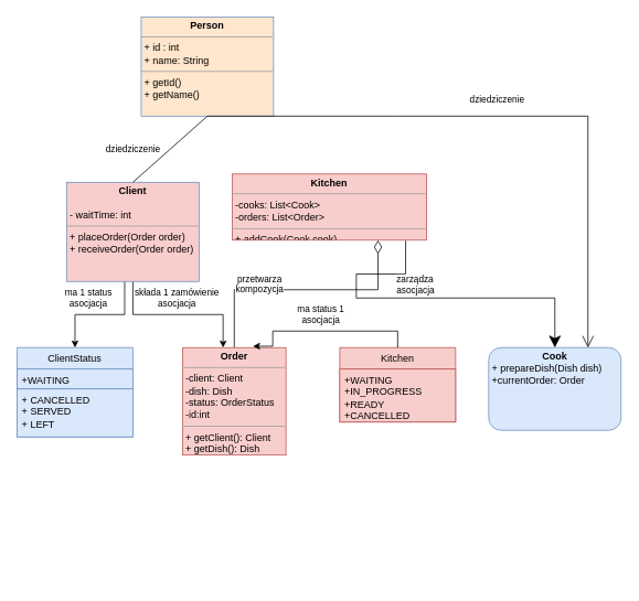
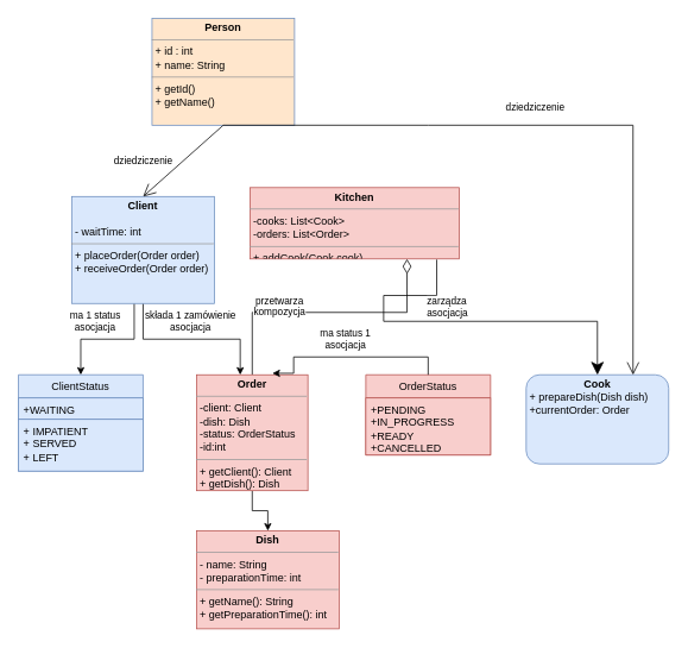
  <mxCell id="0" />
  <mxCell id="1" parent="0" />
  <mxCell id="2" value="przetwarza&lt;br&gt;kompozycja" style="endArrow=none;html=1;endSize=12;startArrow=diamondThin;startSize=14;startFill=0;edgeStyle=orthogonalEdgeStyle;align=center;verticalAlign=bottom;rounded=0;exitX=0.75;exitY=1;exitDx=0;exitDy=0;entryX=0.5;entryY=0;entryDx=0;entryDy=0;endFill=0;" parent="1" source="6" target="8" edge="1"><mxGeometry x="0.595" y="30" relative="1" as="geometry"><mxPoint x="275" y="370" as="sourcePoint" /><mxPoint x="115" y="370" as="targetPoint" /><Array as="points"><mxPoint x="300" y="350" /><mxPoint x="400" y="350" /></Array><mxPoint y="1" as="offset" /></mxGeometry></mxCell>
  <mxCell id="3" value="ma 1 status&lt;br&gt;asocjacja" style="edgeStyle=orthogonalEdgeStyle;rounded=0;orthogonalLoop=1;jettySize=auto;html=1;entryX=0.5;entryY=0;entryDx=0;entryDy=0;" parent="1" source="5" target="10" edge="1"><mxGeometry x="0.2" y="-20" relative="1" as="geometry"><mxPoint as="offset" /><Array as="points"><mxPoint x="150" y="380" /><mxPoint x="90" y="380" /></Array></mxGeometry></mxCell>
  <mxCell id="4" value="składa 1 zamówienie&lt;br&gt;asocjacja" style="edgeStyle=orthogonalEdgeStyle;rounded=0;orthogonalLoop=1;jettySize=auto;html=1;entryX=0.392;entryY=0;entryDx=0;entryDy=0;entryPerimeter=0;" parent="1" source="5" target="8" edge="1"><mxGeometry x="-0.013" y="20" relative="1" as="geometry"><mxPoint as="offset" /></mxGeometry></mxCell>
- <mxCell id="5" value="&lt;p style=&quot;margin:0px;margin-top:4px;text-align:center;&quot;&gt;&lt;b&gt;Client&lt;/b&gt;&lt;/p&gt;&lt;p style=&quot;margin:0px;margin-left:4px;&quot;&gt;&lt;br&gt;&lt;/p&gt;&lt;p style=&quot;margin:0px;margin-left:4px;&quot;&gt;- waitTime: int&lt;/p&gt;&lt;hr size=&quot;1&quot;&gt;&lt;p style=&quot;margin:0px;margin-left:4px;&quot;&gt;+ placeOrder(Order order)&lt;/p&gt;&lt;p style=&quot;margin:0px;margin-left:4px;&quot;&gt;+ receiveOrder(Order order)&lt;/p&gt;" style="verticalAlign=top;align=left;overflow=fill;fontSize=12;fontFamily=Helvetica;html=1;whiteSpace=wrap;fillColor=#f8cecc;strokeColor=#6c8ebf;rounded=0;shadow=0;glass=0;" parent="1" vertex="1"><mxGeometry x="80" y="220" width="160" height="120" as="geometry" /></mxCell>
+ <mxCell id="5" value="&lt;p style=&quot;margin:0px;margin-top:4px;text-align:center;&quot;&gt;&lt;b&gt;Client&lt;/b&gt;&lt;/p&gt;&lt;p style=&quot;margin:0px;margin-left:4px;&quot;&gt;&lt;br&gt;&lt;/p&gt;&lt;p style=&quot;margin:0px;margin-left:4px;&quot;&gt;- waitTime: int&lt;/p&gt;&lt;hr size=&quot;1&quot;&gt;&lt;p style=&quot;margin:0px;margin-left:4px;&quot;&gt;+ placeOrder(Order order)&lt;/p&gt;&lt;p style=&quot;margin:0px;margin-left:4px;&quot;&gt;+ receiveOrder(Order order)&lt;/p&gt;" style="verticalAlign=top;align=left;overflow=fill;fontSize=12;fontFamily=Helvetica;html=1;whiteSpace=wrap;fillColor=#dae8fc;strokeColor=#6c8ebf;rounded=0;shadow=0;glass=0;" parent="1" vertex="1"><mxGeometry x="80" y="220" width="160" height="120" as="geometry" /></mxCell>
  <mxCell id="6" value="&lt;p style=&quot;margin:0px;margin-top:4px;text-align:center;&quot;&gt;&lt;b&gt;Kitchen&lt;/b&gt;&lt;/p&gt;&lt;hr size=&quot;1&quot;&gt;&lt;p style=&quot;margin:0px;margin-left:4px;&quot;&gt;-cooks: List&amp;lt;Cook&amp;gt;&lt;/p&gt;&lt;p style=&quot;margin:0px;margin-left:4px;&quot;&gt;-orders: List&amp;lt;Order&amp;gt;&lt;/p&gt;&lt;hr size=&quot;1&quot;&gt;&lt;p style=&quot;margin:0px;margin-left:4px;&quot;&gt;+ addCook(Cook cook)&lt;/p&gt;&lt;p style=&quot;margin:0px;margin-left:4px;&quot;&gt;+ addOrder(Order order)&lt;/p&gt;&lt;p style=&quot;margin:0px;margin-left:4px;&quot;&gt;+Kitchen.processOrder(Order)&lt;/p&gt;" style="verticalAlign=top;align=left;overflow=fill;fontSize=12;fontFamily=Helvetica;html=1;whiteSpace=wrap;fillColor=#f8cecc;strokeColor=#b85450;" parent="1" vertex="1"><mxGeometry x="280" y="210" width="235" height="80" as="geometry" /></mxCell>
+ <mxCell id="7" value="zawiera 1 danie&lt;br&gt;asocjacja" style="edgeStyle=orthogonalEdgeStyle;rounded=0;orthogonalLoop=1;jettySize=auto;html=1;" parent="1" source="8" target="13" edge="1"><mxGeometry x="0.091" y="50" relative="1" as="geometry"><mxPoint as="offset" /></mxGeometry></mxCell>
  <mxCell id="8" value="&lt;p style=&quot;margin:0px;margin-top:4px;text-align:center;&quot;&gt;&lt;b&gt;Order&lt;/b&gt;&lt;/p&gt;&lt;hr size=&quot;1&quot;&gt;&lt;p style=&quot;margin:0px;margin-left:4px;&quot;&gt;-client: Client&lt;/p&gt;&lt;p style=&quot;margin:0px;margin-left:4px;&quot;&gt;-dish: Dish&lt;/p&gt;&lt;p style=&quot;margin:0px;margin-left:4px;&quot;&gt;-status: OrderStatus&lt;/p&gt;&lt;p style=&quot;margin:0px;margin-left:4px;&quot;&gt;-id:int&lt;/p&gt;&lt;hr size=&quot;1&quot;&gt;&lt;p style=&quot;margin:0px;margin-left:4px;&quot;&gt;+ getClient(): Client&lt;/p&gt;&lt;p style=&quot;margin:0px;margin-left:4px;&quot;&gt;+ getDish(): Dish&lt;/p&gt;" style="verticalAlign=top;align=left;overflow=fill;fontSize=12;fontFamily=Helvetica;html=1;whiteSpace=wrap;fillColor=#f8cecc;strokeColor=#b85450;" parent="1" vertex="1"><mxGeometry x="220" y="420" width="125" height="130" as="geometry" /></mxCell>
  <mxCell id="9" value="&lt;p style=&quot;margin:0px;margin-top:4px;text-align:center;&quot;&gt;&lt;b&gt;Cook&lt;/b&gt;&lt;/p&gt;&lt;p style=&quot;margin:0px;margin-left:4px;&quot;&gt;&lt;/p&gt;&lt;p style=&quot;margin:0px;margin-left:4px;&quot;&gt;+ prepareDish(Dish dish)&lt;/p&gt;&lt;p style=&quot;margin:0px;margin-left:4px;&quot;&gt;+currentOrder: Order&lt;/p&gt;" style="verticalAlign=top;align=left;overflow=fill;fontSize=12;fontFamily=Helvetica;html=1;whiteSpace=wrap;fillColor=#dae8fc;strokeColor=#6c8ebf;rounded=1;" parent="1" vertex="1"><mxGeometry x="590" y="420" width="160" height="100" as="geometry" /></mxCell>
  <mxCell id="10" value="ClientStatus" style="swimlane;fontStyle=0;childLayout=stackLayout;horizontal=1;startSize=26;fillColor=#dae8fc;horizontalStack=0;resizeParent=1;resizeParentMax=0;resizeLast=0;collapsible=1;marginBottom=0;whiteSpace=wrap;html=1;strokeColor=#6c8ebf;" parent="1" vertex="1"><mxGeometry x="20" y="420" width="140" height="108" as="geometry"><mxRectangle x="20" y="320" width="110" height="30" as="alternateBounds" /></mxGeometry></mxCell>
  <mxCell id="11" value="+WAITING" style="text;strokeColor=#6c8ebf;fillColor=#dae8fc;align=left;verticalAlign=top;spacingLeft=4;spacingRight=4;overflow=hidden;rotatable=0;points=[[0,0.5],[1,0.5]];portConstraint=eastwest;whiteSpace=wrap;html=1;" parent="10" vertex="1"><mxGeometry y="26" width="140" height="24" as="geometry" /></mxCell>
- <mxCell id="12" value="+ CANCELLED&lt;br&gt;+ SERVED&lt;br&gt;+ LEFT" style="text;strokeColor=#6c8ebf;fillColor=#dae8fc;align=left;verticalAlign=top;spacingLeft=4;spacingRight=4;overflow=hidden;rotatable=0;points=[[0,0.5],[1,0.5]];portConstraint=eastwest;whiteSpace=wrap;html=1;rounded=0;" parent="10" vertex="1"><mxGeometry y="50" width="140" height="58" as="geometry" /></mxCell>
+ <mxCell id="12" value="+ IMPATIENT&lt;br&gt;+ SERVED&lt;br&gt;+ LEFT" style="text;strokeColor=#6c8ebf;fillColor=#dae8fc;align=left;verticalAlign=top;spacingLeft=4;spacingRight=4;overflow=hidden;rotatable=0;points=[[0,0.5],[1,0.5]];portConstraint=eastwest;whiteSpace=wrap;html=1;rounded=0;" parent="10" vertex="1"><mxGeometry y="50" width="140" height="58" as="geometry" /></mxCell>
+ <mxCell id="13" value="&lt;p style=&quot;margin:0px;margin-top:4px;text-align:center;&quot;&gt;&lt;b&gt;Dish&lt;/b&gt;&lt;/p&gt;&lt;hr size=&quot;1&quot;&gt;&lt;p style=&quot;margin:0px;margin-left:4px;&quot;&gt;- name: String&lt;/p&gt;&lt;p style=&quot;margin:0px;margin-left:4px;&quot;&gt;- preparationTime: int&lt;/p&gt;&lt;hr size=&quot;1&quot;&gt;&lt;p style=&quot;margin:0px;margin-left:4px;&quot;&gt;+ getName(): String&lt;/p&gt;&lt;p style=&quot;margin:0px;margin-left:4px;&quot;&gt;+ getPreparationTime(): int&amp;nbsp;&lt;/p&gt;" style="verticalAlign=top;align=left;overflow=fill;fontSize=12;fontFamily=Helvetica;html=1;whiteSpace=wrap;fillColor=#f8cecc;strokeColor=#b85450;" parent="1" vertex="1"><mxGeometry x="220" y="595" width="160" height="110" as="geometry" /></mxCell>
  <mxCell id="14" value="zarządza&lt;br&gt;asocjacja" style="endArrow=classic;html=1;endSize=12;startArrow=none;startSize=14;startFill=0;edgeStyle=orthogonalEdgeStyle;align=left;verticalAlign=bottom;rounded=0;exitX=0.892;exitY=1.009;exitDx=0;exitDy=0;endFill=1;exitPerimeter=0;entryX=0.5;entryY=0;entryDx=0;entryDy=0;" parent="1" source="6" target="9" edge="1"><mxGeometry x="-0.181" relative="1" as="geometry"><mxPoint x="520" y="320" as="sourcePoint" /><mxPoint x="520" y="420" as="targetPoint" /><Array as="points"><mxPoint x="430" y="331" /><mxPoint x="430" y="360" /><mxPoint x="670" y="360" /></Array><mxPoint as="offset" /></mxGeometry></mxCell>
- <mxCell id="15" value="Kitchen" style="swimlane;fontStyle=0;childLayout=stackLayout;horizontal=1;startSize=26;fillColor=#f8cecc;horizontalStack=0;resizeParent=1;resizeParentMax=0;resizeLast=0;collapsible=1;marginBottom=0;whiteSpace=wrap;html=1;strokeColor=#b85450;" parent="1" vertex="1"><mxGeometry x="410" y="420" width="140" height="90" as="geometry"><mxRectangle x="410" y="320" width="110" height="30" as="alternateBounds" /></mxGeometry></mxCell>
- <mxCell id="16" value="+WAITING&lt;br&gt;+IN_PROGRESS&lt;br&gt;+READY&lt;br&gt;+CANCELLED" style="text;strokeColor=#b85450;fillColor=#f8cecc;align=left;verticalAlign=top;spacingLeft=4;spacingRight=4;overflow=hidden;rotatable=0;points=[[0,0.5],[1,0.5]];portConstraint=eastwest;whiteSpace=wrap;html=1;rounded=0;" parent="15" vertex="1"><mxGeometry y="26" width="140" height="64" as="geometry" /></mxCell>
+ <mxCell id="15" value="OrderStatus" style="swimlane;fontStyle=0;childLayout=stackLayout;horizontal=1;startSize=26;fillColor=#f8cecc;horizontalStack=0;resizeParent=1;resizeParentMax=0;resizeLast=0;collapsible=1;marginBottom=0;whiteSpace=wrap;html=1;strokeColor=#b85450;" parent="1" vertex="1"><mxGeometry x="410" y="420" width="140" height="90" as="geometry"><mxRectangle x="410" y="320" width="110" height="30" as="alternateBounds" /></mxGeometry></mxCell>
+ <mxCell id="16" value="+PENDING&lt;br&gt;+IN_PROGRESS&lt;br&gt;+READY&lt;br&gt;+CANCELLED" style="text;strokeColor=#b85450;fillColor=#f8cecc;align=left;verticalAlign=top;spacingLeft=4;spacingRight=4;overflow=hidden;rotatable=0;points=[[0,0.5],[1,0.5]];portConstraint=eastwest;whiteSpace=wrap;html=1;rounded=0;" parent="15" vertex="1"><mxGeometry y="26" width="140" height="64" as="geometry" /></mxCell>
  <mxCell id="17" value="ma status 1&lt;br&gt;asocjacja" style="edgeStyle=orthogonalEdgeStyle;rounded=0;orthogonalLoop=1;jettySize=auto;html=1;entryX=0.681;entryY=-0.013;entryDx=0;entryDy=0;exitX=0.5;exitY=0;exitDx=0;exitDy=0;entryPerimeter=0;" parent="1" source="15" target="8" edge="1"><mxGeometry x="0.056" y="-20" relative="1" as="geometry"><mxPoint as="offset" /><mxPoint x="430" y="400" as="sourcePoint" /><mxPoint x="360" y="480" as="targetPoint" /><Array as="points"><mxPoint x="480" y="400" /><mxPoint x="329" y="400" /></Array></mxGeometry></mxCell>
  <mxCell id="18" value="&lt;p style=&quot;margin:0px;margin-top:4px;text-align:center;&quot;&gt;&lt;b&gt;Person&lt;/b&gt;&lt;/p&gt;&lt;hr size=&quot;1&quot;&gt;&lt;p style=&quot;margin:0px;margin-left:4px;&quot;&gt;+ id : int&lt;/p&gt;&lt;p style=&quot;margin:0px;margin-left:4px;&quot;&gt;+ name: String&lt;/p&gt;&lt;hr size=&quot;1&quot;&gt;&lt;p style=&quot;margin:0px;margin-left:4px;&quot;&gt;+ getId()&lt;/p&gt;&lt;p style=&quot;margin:0px;margin-left:4px;&quot;&gt;+ getName()&lt;/p&gt;" style="verticalAlign=top;align=left;overflow=fill;fontSize=12;fontFamily=Helvetica;html=1;whiteSpace=wrap;fillColor=#ffe6cc;strokeColor=#6c8ebf;rounded=0;shadow=0;glass=0;" parent="1" vertex="1"><mxGeometry x="170" y="20" width="160" height="120" as="geometry" /></mxCell>
- <mxCell id="19" value="dziedziczenie" style="endArrow=none;endFill=1;endSize=12;html=1;rounded=0;exitX=0.5;exitY=1;exitDx=0;exitDy=0;entryX=0.5;entryY=0;entryDx=0;entryDy=0;" parent="1" source="18" target="5" edge="1"><mxGeometry x="0.559" y="-30" width="160" relative="1" as="geometry"><mxPoint x="360" y="230" as="sourcePoint" /><mxPoint x="520" y="230" as="targetPoint" /><mxPoint as="offset" /></mxGeometry></mxCell>
+ <mxCell id="19" value="dziedziczenie" style="endArrow=open;endFill=1;endSize=12;html=1;rounded=0;exitX=0.5;exitY=1;exitDx=0;exitDy=0;entryX=0.5;entryY=0;entryDx=0;entryDy=0;" parent="1" source="18" target="5" edge="1"><mxGeometry x="0.559" y="-30" width="160" relative="1" as="geometry"><mxPoint x="360" y="230" as="sourcePoint" /><mxPoint x="520" y="230" as="targetPoint" /><mxPoint as="offset" /></mxGeometry></mxCell>
  <mxCell id="20" value="dziedziczenie" style="endArrow=open;endFill=1;endSize=12;html=1;rounded=0;exitX=0.5;exitY=1;exitDx=0;exitDy=0;entryX=0.75;entryY=0;entryDx=0;entryDy=0;" parent="1" source="18" target="9" edge="1"><mxGeometry x="-0.054" y="20" width="160" relative="1" as="geometry"><mxPoint x="260" y="150" as="sourcePoint" /><mxPoint x="170" y="230" as="targetPoint" /><Array as="points"><mxPoint x="480" y="140" /><mxPoint x="710" y="140" /></Array><mxPoint as="offset" /></mxGeometry></mxCell>
